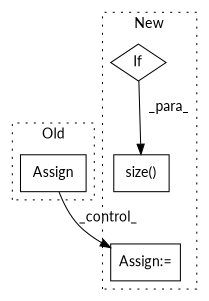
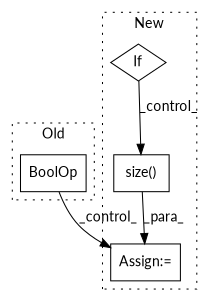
  digraph {
    fontname=Lato
    node [fontname=Lato l=3 shape=box]
    edge [fontname=Lato]
    n1 [a=75 l=26 label="size()" s=3715]
    n2 [a=96 label=If s=3421 shape=diamond]
    n3 [a=68 label="Assign:=" s=3665]
-   n4 [a=72 l=151 label=Assign s=3025]
+   n4 [a=72 l=151 label=BoolOp s=3025]
    subgraph cluster_1 {
      label=New
      style=dotted
      n1
      n2
      n3
    }
    subgraph cluster_2 {
      label=Old
      style=dotted
      n4
    }
-   n2 -> n1 [label=_para_]
+   n1 -> n3 [label=_para_]
+   n2 -> n1 [label=_control_]
    n4 -> n3 [label=_control_]
  }
